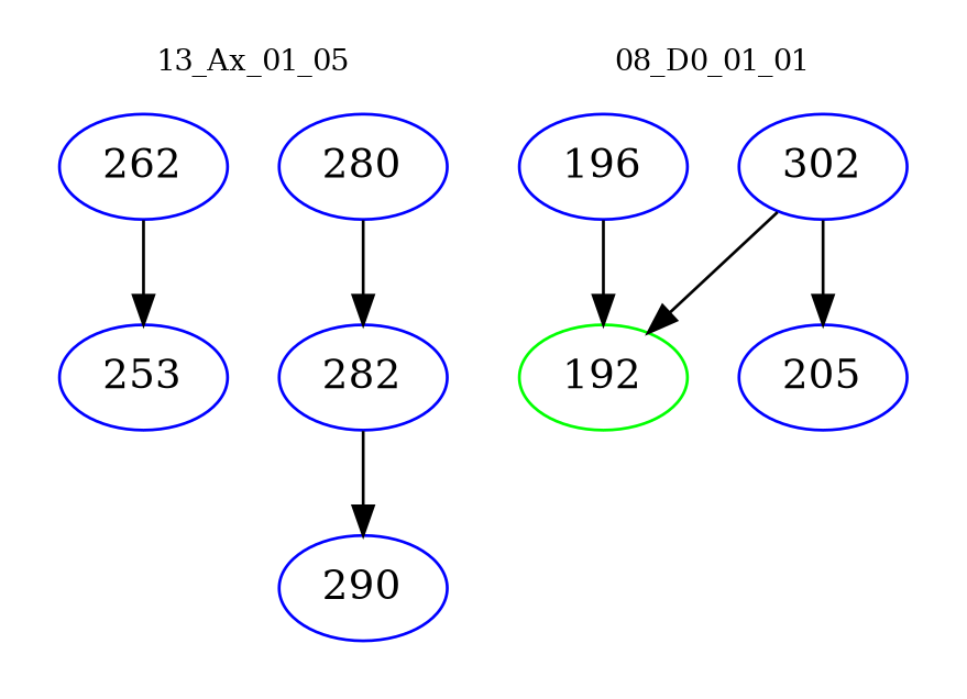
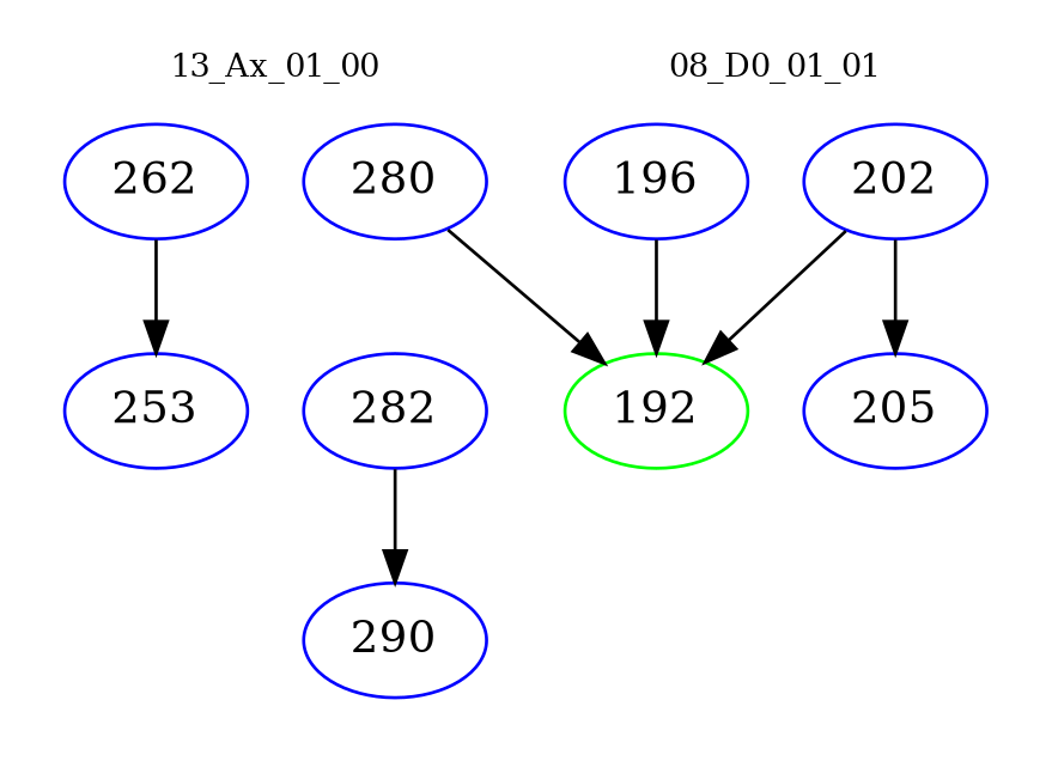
  digraph {
    node [color=blue]
    edge [color=black]
    n1 [label=280]
    n2 [label=262]
    n3 [label=282]
    n4 [label=253]
    n5 [label=290]
-   n6 [label=302]
+   n6 [label=202]
    n7 [label=196]
    n8 [label=205]
    n9 [color=green label=192]
    subgraph cluster_1 {
      color=white
      fontsize=10
-     label="13_Ax_01_05"
+     label="13_Ax_01_00"
      n1
      n2
      n3
      n4
      n5
    }
    subgraph cluster_2 {
      color=white
      fontsize=10
      label="08_D0_01_01"
      n6
      n7
      n8
      n9
    }
-   n1 -> n3
+   n1 -> n9
    n2 -> n4
    n3 -> n5
    n6 -> n8
    n6 -> n9
    n7 -> n9
  }
